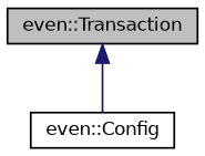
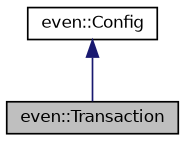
  digraph {
    node [color=black fontname=Helvetica fontsize=10 shape=record style=filled]
    n1 [fillcolor=grey75 fontcolor=black height=0.2 label="even::Transaction" width=0.4]
    n2 [fillcolor=white height=0.2 label="even::Config" width=0.4]
-   n1 -> n2 [color=midnightblue dir=back fontname=Helvetica fontsize=10 labelfontname=Helvetica labelfontsize=10 style=solid]
+   n2 -> n1 [color=midnightblue dir=back fontname=Helvetica fontsize=10 labelfontname=Helvetica labelfontsize=10 style=solid]
  }
